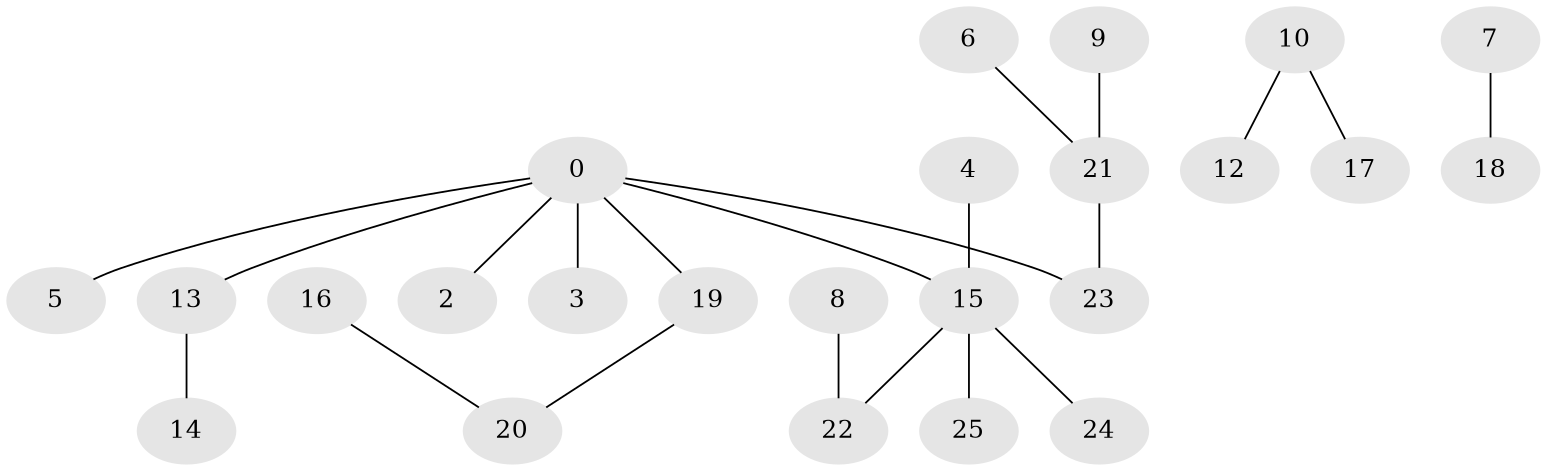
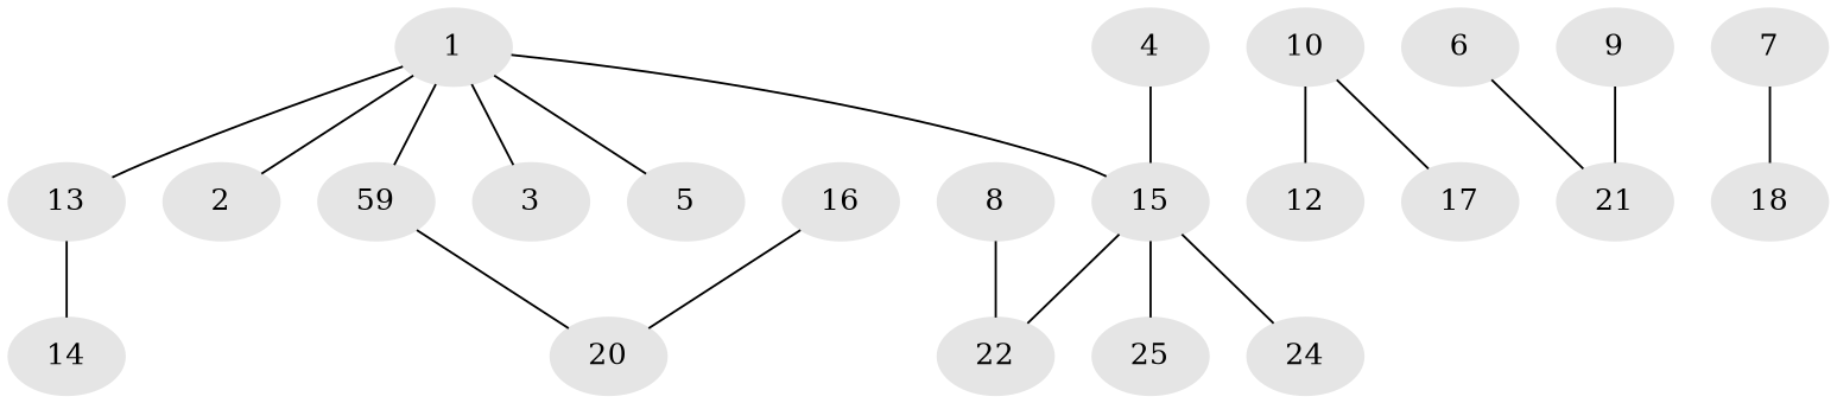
  graph {
    node [color=gray90 style=filled]
    edge [weight=1.0]
-   1 [label=0]
+   1
    2
    3
    5
    13
    15
-   19
-   23
+   19 [label=59]
    10
    12
    17
    14
    22
    24
    25
    20
    4
    6
    21
    7
    18
    8
    9
    16
    1 -- 2
    1 -- 3
    1 -- 5
    1 -- 13
    1 -- 15
    1 -- 19
-   1 -- 23
    13 -- 14
    15 -- 22
    15 -- 24
    15 -- 25
    19 -- 20
    10 -- 12
    10 -- 17
    4 -- 15
    6 -- 21
-   21 -- 23
    7 -- 18
    8 -- 22
    9 -- 21
    16 -- 20
  }
